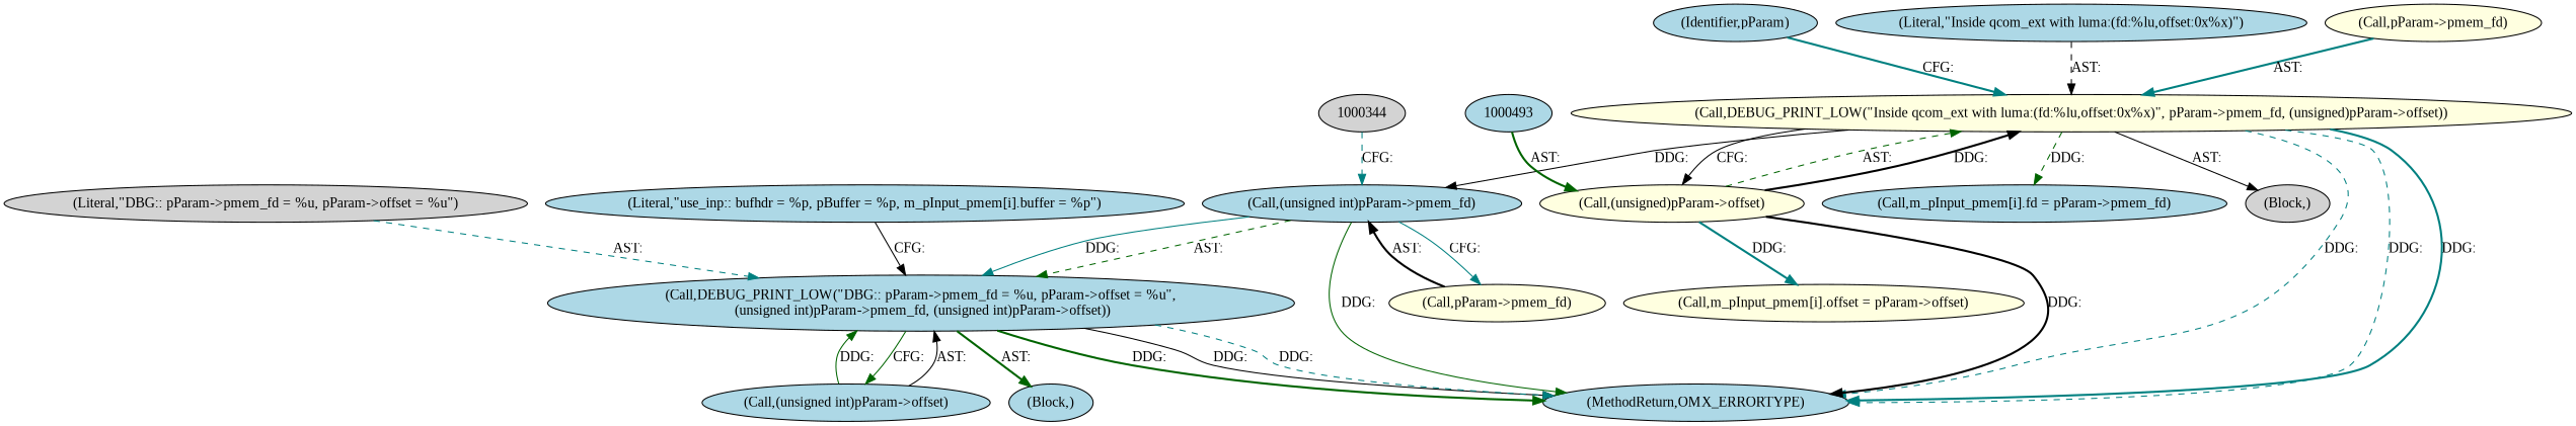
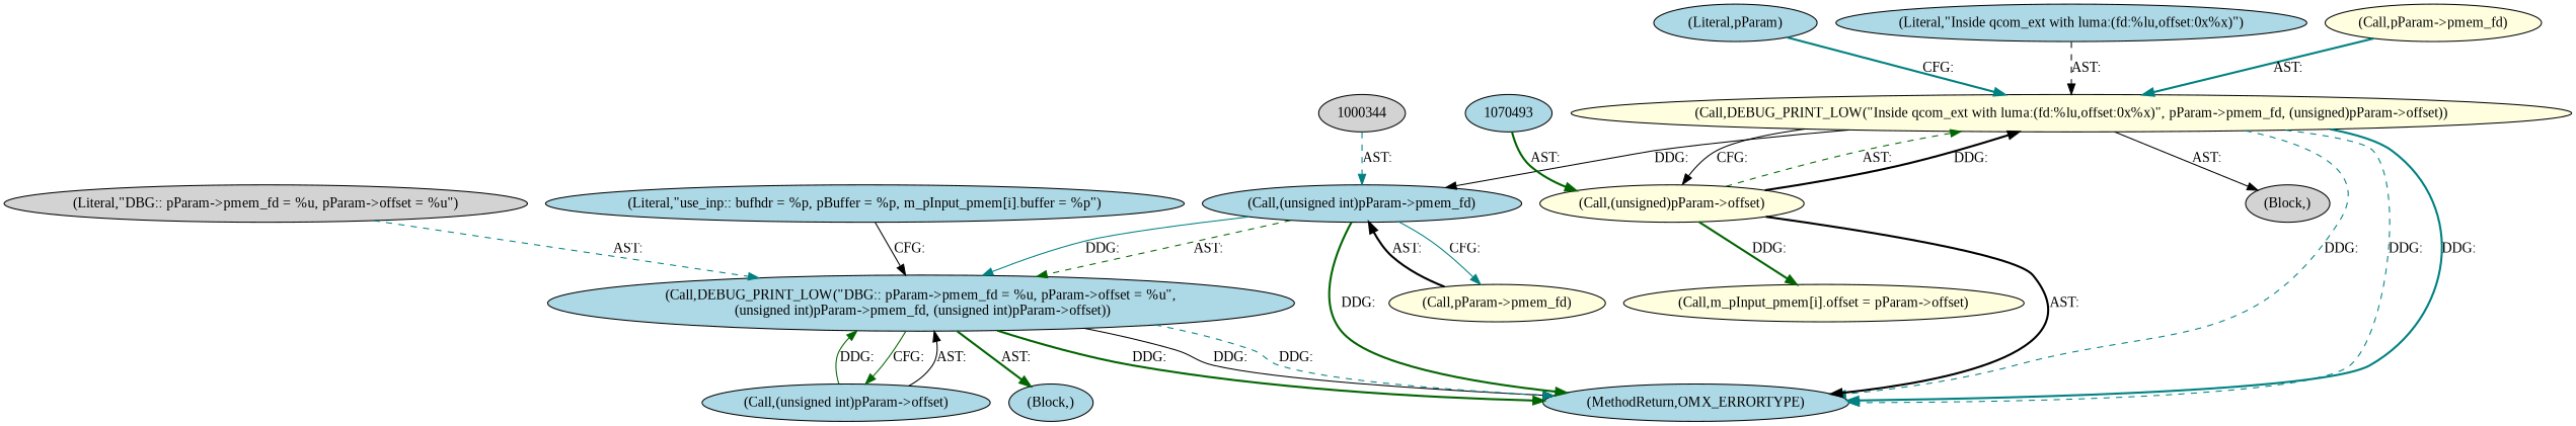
  digraph {
    fontname="Liberation Serif"
    node [fillcolor=lightblue fontname="Liberation Serif" style=filled]
    edge [color=darkgreen fontname="Liberation Serif" style=bold]
    n1 [label="(Call,(unsigned int)pParam->pmem_fd)"]
    n2 [label="(Call,DEBUG_PRINT_LOW(\"DBG:: pParam->pmem_fd = %u, pParam->offset = %u\",\n (unsigned int)pParam->pmem_fd, (unsigned int)pParam->offset))"]
    n3 [fillcolor=lightyellow label="(Call,pParam->pmem_fd)"]
    n4 [label="(MethodReturn,OMX_ERRORTYPE)"]
    n5 [label="(Call,(unsigned int)pParam->offset)"]
    n6 [label="(Block,)"]
    n7 [fillcolor=lightyellow label="(Call,DEBUG_PRINT_LOW(\"Inside qcom_ext with luma:(fd:%lu,offset:0x%x)\", pParam->pmem_fd, (unsigned)pParam->offset))"]
    n8 [fillcolor=lightyellow label="(Call,(unsigned)pParam->offset)"]
-   n9 [label="(Call,m_pInput_pmem[i].fd = pParam->pmem_fd)"]
    n10 [fillcolor=lightgrey label="(Block,)"]
    n11 [fillcolor=lightyellow label="(Call,m_pInput_pmem[i].offset = pParam->offset)"]
-   n12 [label="(Identifier,pParam)"]
+   n12 [label="(Literal,pParam)"]
    n13 [label="(Literal,\"Inside qcom_ext with luma:(fd:%lu,offset:0x%x)\")"]
    n14 [fillcolor=lightgrey label="(Literal,\"DBG:: pParam->pmem_fd = %u, pParam->offset = %u\")"]
    n15 [label="(Literal,\"use_inp:: bufhdr = %p, pBuffer = %p, m_pInput_pmem[i].buffer = %p\")"]
    n16 [fillcolor=lightyellow label="(Call,pParam->pmem_fd)"]
    n17 [fillcolor=lightgrey label=1000344]
-   1000493
+   1000493 [label=1070493]
    n1 -> n2 [label="AST: " style=dashed]
    n1 -> n2 [color=teal label="DDG: " style=solid]
    n1 -> n3 [color=teal label="CFG: " style=solid]
-   n1 -> n4 [label="DDG: " style=solid]
+   n1 -> n4 [label="DDG: "]
    n2 -> n4 [color=black label="DDG: " style=solid]
    n2 -> n4 [color=teal label="DDG: " style=dashed]
    n2 -> n4 [label="DDG: "]
    n2 -> n5 [label="CFG: " style=solid]
    n2 -> n6 [label="AST: "]
    n3 -> n1 [color=black label="AST: "]
    n5 -> n2 [color=black label="AST: " style=solid]
    n5 -> n2 [label="DDG: " style=solid]
    n7 -> n1 [color=black label="DDG: " style=solid]
    n7 -> n4 [color=teal label="DDG: " style=dashed]
    n7 -> n4 [color=teal label="DDG: "]
    n7 -> n4 [color=teal label="DDG: " style=dashed]
    n7 -> n8 [color=black label="CFG: " style=solid]
-   n7 -> n9 [label="DDG: " style=dashed]
    n7 -> n10 [color=black label="AST: " style=solid]
-   n8 -> n4 [color=black label="DDG: "]
+   n8 -> n4 [color=black label="AST: "]
    n8 -> n7 [label="AST: " style=dashed]
    n8 -> n7 [color=black label="DDG: "]
-   n8 -> n11 [color=teal label="DDG: "]
+   n8 -> n11 [label="DDG: "]
    n12 -> n7 [color=teal label="CFG: "]
    n13 -> n7 [color=black label="AST: " style=dashed]
    n14 -> n2 [color=teal label="AST: " style=dashed]
    n15 -> n2 [color=black label="CFG: " style=solid]
    n16 -> n7 [color=teal label="AST: "]
-   n17 -> n1 [color=teal label="CFG: " style=dashed]
+   n17 -> n1 [color=teal label="AST: " style=dashed]
    1000493 -> n8 [label="AST: "]
  }
